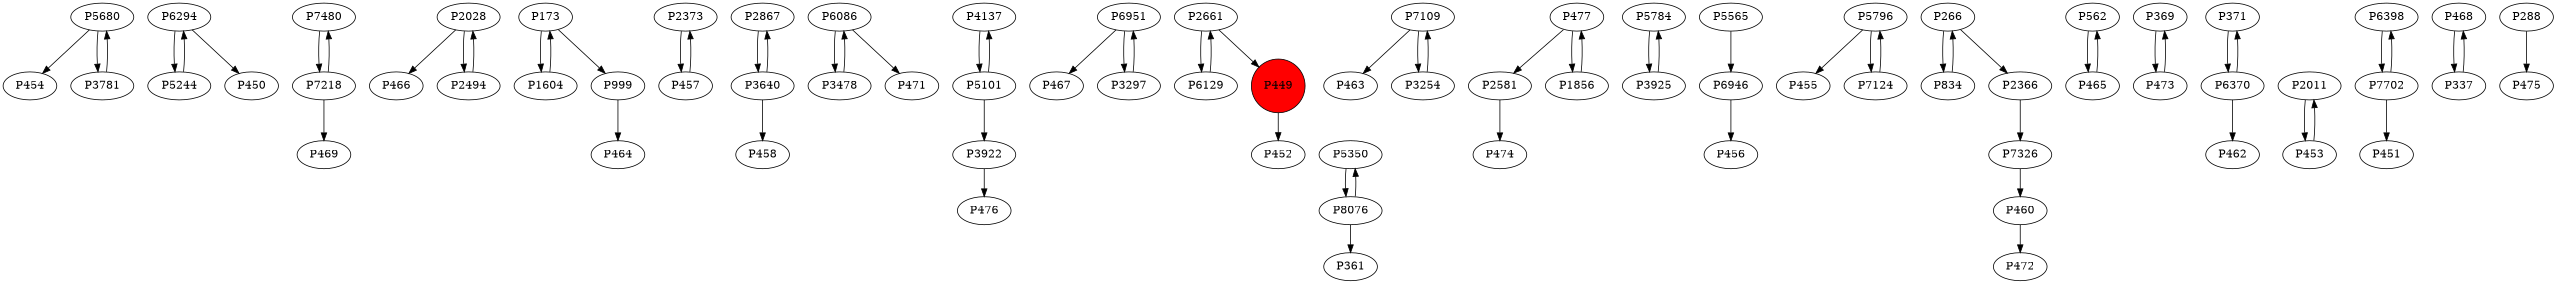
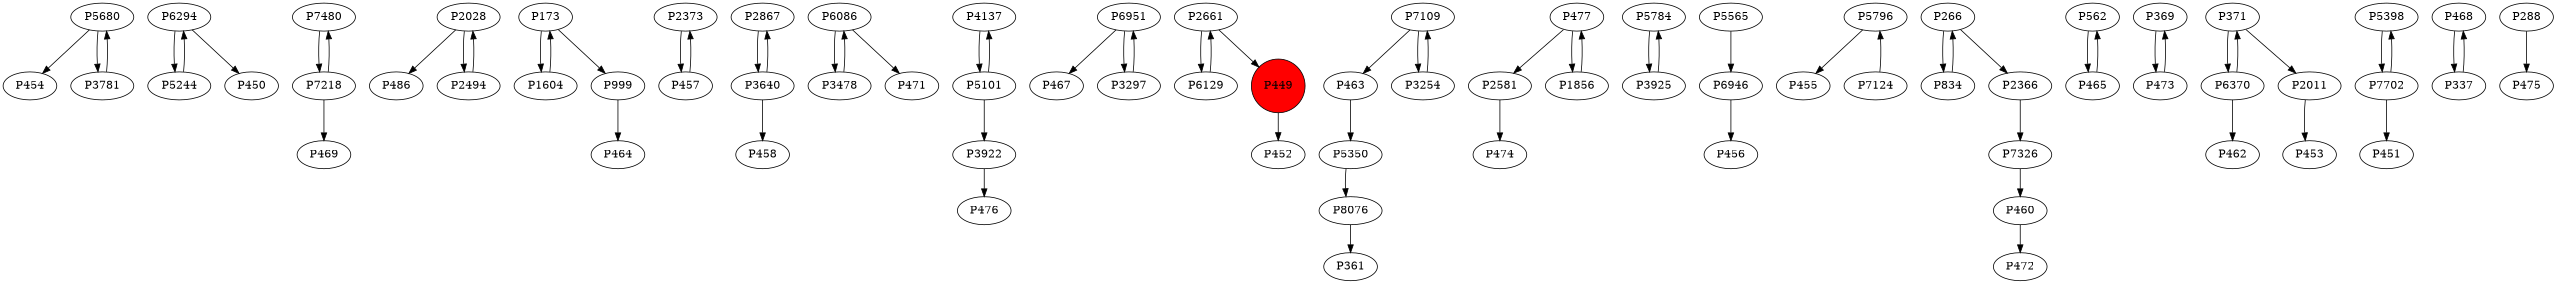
  digraph {
    P5680
    P454
    P3781
    P6294
    P5244
    P450
    P7480
    P7218
    P469
    P2028
-   P466
+   P466 [label=P486]
    P2494
    P173
    P1604
    P999
    P464
    P2373
    P457
    P2867
    P3640
    P458
    P6086
    P3478
    P471
    P4137
    P5101
    P3922
    P476
    P6951
    P467
    P3297
    P2661
    P6129
    P449 [fillcolor=red shape=circle style=filled]
    P452
    P5350
    P8076
    n38 [label=P361]
    P7109
    P463
    P3254
    P477
    P2581
    P1856
    P474
    P5784
    P3925
    P5565
    P6946
    P5796
    P455
    P7124
    P7326
    P460
    P472
    P562
    P465
    P456
    P834
    P266
    P2366
    P369
    P473
    P371
    P6370
    P462
    P453
    P2011
-   P6398
+   P6398 [label=P5398]
    P7702
    P451
    P468
    P337
    P288
    P475
    P5680 -> P454
    P5680 -> P3781
    P3781 -> P5680
    P6294 -> P5244
    P6294 -> P450
    P5244 -> P6294
    P7480 -> P7218
    P7218 -> P7480
    P7218 -> P469
    P2028 -> P466
    P2028 -> P2494
    P2494 -> P2028
    P173 -> P1604
    P173 -> P999
    P1604 -> P173
    P999 -> P464
    P2373 -> P457
    P457 -> P2373
    P2867 -> P3640
    P3640 -> P2867
    P3640 -> P458
    P6086 -> P3478
    P6086 -> P471
    P3478 -> P6086
    P4137 -> P5101
    P5101 -> P4137
    P5101 -> P3922
    P3922 -> P476
    P6951 -> P467
    P6951 -> P3297
    P3297 -> P6951
    P2661 -> P6129
    P2661 -> P449
    P6129 -> P2661
    P449 -> P452
    P5350 -> P8076
-   P8076 -> P5350
+   P463 -> P5350
    P8076 -> n38
    P7109 -> P463
    P7109 -> P3254
    P3254 -> P7109
    P477 -> P2581
    P477 -> P1856
    P2581 -> P474
    P1856 -> P477
    P5784 -> P3925
    P3925 -> P5784
    P5565 -> P6946
    P6946 -> P456
    P5796 -> P455
-   P5796 -> P7124
    P7124 -> P5796
    P7326 -> P460
    P460 -> P472
    P562 -> P465
    P465 -> P562
    P834 -> P266
    P266 -> P834
    P266 -> P2366
    P2366 -> P7326
    P369 -> P473
    P473 -> P369
    P371 -> P6370
    P6370 -> P371
    P6370 -> P462
-   P453 -> P2011
+   P371 -> P2011
    P2011 -> P453
    P6398 -> P7702
    P7702 -> P6398
    P7702 -> P451
    P468 -> P337
    P337 -> P468
    P288 -> P475
  }
